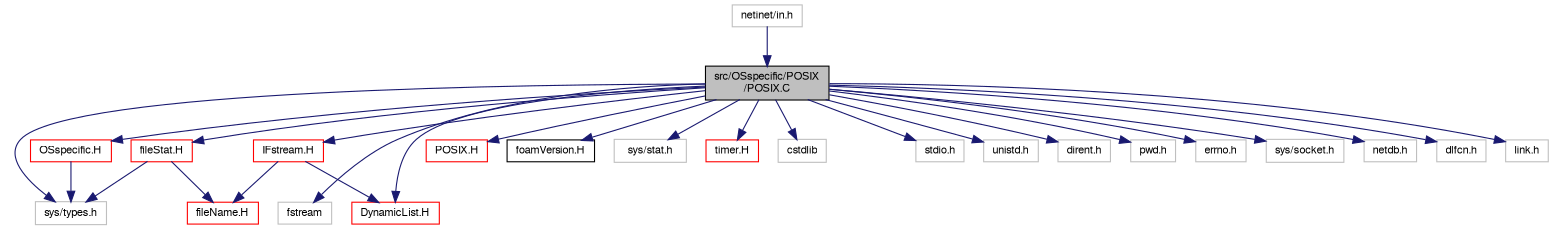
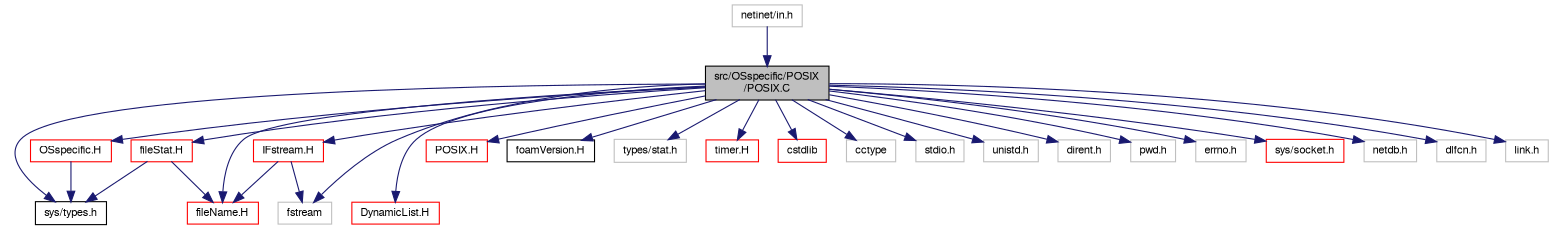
  digraph {
    node [color=grey75 fontname=FreeSans fontsize=10 shape=record]
    edge [color=midnightblue fontname=FreeSans fontsize=10 labelfontname=FreeSans labelfontsize=10 style=solid]
    n1 [color=black fillcolor=grey75 fontcolor=black height=0.2 label="src/OSspecific/POSIX\l/POSIX.C" style=filled width=0.4]
    n2 [color=red height=0.2 label="OSspecific.H" width=0.4]
-   n3 [height=0.2 label="sys/types.h" width=0.4]
+   n3 [color=black height=0.2 label="sys/types.h" width=0.4]
    n4 [color=red height=0.2 label="POSIX.H" width=0.4]
    n5 [color=black height=0.2 label="foamVersion.H" width=0.4]
    n6 [color=red height=0.2 label="fileName.H" width=0.4]
    n7 [color=red height=0.2 label="fileStat.H" width=0.4]
-   n8 [height=0.2 label="sys/stat.h" width=0.4]
+   n8 [height=0.2 label="types/stat.h" width=0.4]
    n9 [color=red height=0.2 label="timer.H" width=0.4]
    n10 [color=red height=0.2 label="IFstream.H" width=0.4]
    n11 [height=0.2 label=fstream width=0.4]
    n12 [color=red height=0.2 label="DynamicList.H" width=0.4]
-   n13 [height=0.2 label=cstdlib width=0.4]
+   n13 [color=red height=0.2 label=cstdlib width=0.4]
+   n14 [height=0.2 label=cctype width=0.4]
    n15 [height=0.2 label="stdio.h" width=0.4]
    n16 [height=0.2 label="unistd.h" width=0.4]
    n17 [height=0.2 label="dirent.h" width=0.4]
    n18 [height=0.2 label="pwd.h" width=0.4]
    n19 [height=0.2 label="errno.h" width=0.4]
-   n20 [height=0.2 label="sys/socket.h" width=0.4]
+   n20 [color=red height=0.2 label="sys/socket.h" width=0.4]
    n21 [height=0.2 label="netdb.h" width=0.4]
    n22 [height=0.2 label="dlfcn.h" width=0.4]
    n23 [height=0.2 label="link.h" width=0.4]
    n24 [height=0.2 label="netinet/in.h" width=0.4]
    n1 -> n2
    n1 -> n3
    n1 -> n4
    n1 -> n5
+   n1 -> n6
    n1 -> n7
    n1 -> n8
    n1 -> n9
    n1 -> n10
    n1 -> n11
    n1 -> n12
    n1 -> n13
+   n1 -> n14
    n1 -> n15
    n1 -> n16
    n1 -> n17
    n1 -> n18
    n1 -> n19
    n1 -> n20
    n1 -> n21
    n1 -> n22
    n1 -> n23
    n2 -> n3
    n7 -> n3
    n7 -> n6
    n10 -> n6
-   n10 -> n12
+   n10 -> n11
    n24 -> n1
  }
